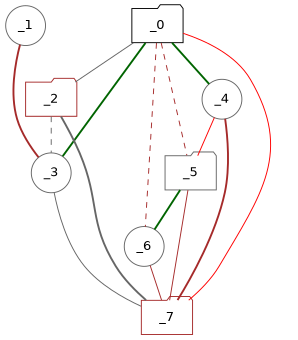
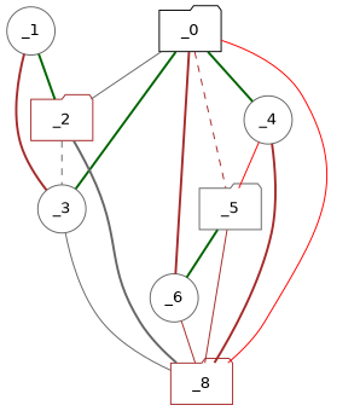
  graph {
    fontname="DejaVu Sans"
    node [color=gray40 fontname="DejaVu Sans" shape=folder x=95 y=39]
    edge [color=brown fontname="DejaVu Sans" style=bold valence=1]
    _0 [color=black x=48]
    _2 [color=brown x=74 y=10]
    _3 [shape=circle x=84]
    _4 [shape=circle y=94]
    _5 [y=101]
    _6 [shape=circle x=96 y=117]
-   _7 [color=brown x=100 y=67]
+   _7 [color=brown x=100 y=67 label=_8]
    _1 [shape=circle x=72 y=16]
    _0 -- _2 [color=gray40 style=solid]
    _0 -- _3 [color=darkgreen]
    _0 -- _4 [color=darkgreen]
    _0 -- _5 [style=dashed valence=2]
-   _0 -- _6 [style=dashed]
+   _0 -- _6
    _0 -- _7 [color=red style=solid valence=2]
    _2 -- _3 [color=gray40 style=dashed valence=2]
    _2 -- _7 [color=gray40]
    _3 -- _7 [color=gray40 style=solid]
    _4 -- _5 [color=red style=solid valence=2]
    _4 -- _7 [valence=2]
    _5 -- _6 [color=darkgreen valence=2]
    _5 -- _7 [style=solid valence=2]
    _6 -- _7 [style=solid]
+   _1 -- _2 [color=darkgreen]
    _1 -- _3 [valence=2]
  }
